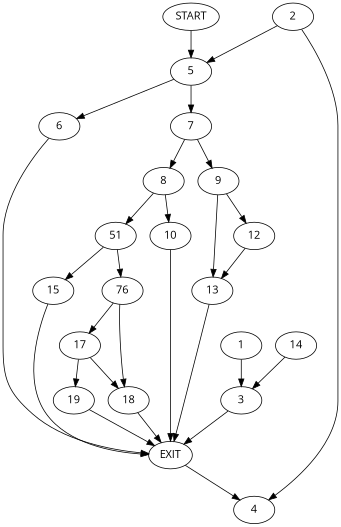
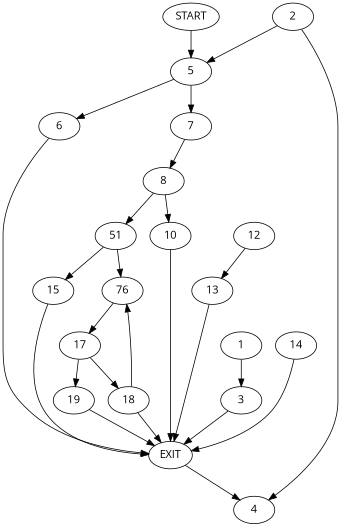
  digraph {
    fontname="Open Sans"
    node [fontname="Open Sans"]
    edge [fontname="Open Sans"]
    n1 [label=START]
    5
    1
    3
    n5 [label=EXIT]
    4
    2
    6
    7
    8
-   9
    10
    n13 [label=51]
    12
    13
    15
    n17 [label=76]
    17
    18
    14
    19
    n1 -> 5
    5 -> 6
    5 -> 7
    1 -> 3
    3 -> n5
    n5 -> 4
    2 -> 5
    2 -> 4
    6 -> n5
    7 -> 8
-   7 -> 9
    8 -> 10
    8 -> n13
-   9 -> 12
-   9 -> 13
    10 -> n5
    n13 -> 15
    n13 -> n17
    12 -> 13
    13 -> n5
    15 -> n5
    n17 -> 17
-   n17 -> 18
+   18 -> n17
    17 -> 18
    17 -> 19
    18 -> n5
-   14 -> 3
+   14 -> n5
    19 -> n5
  }
